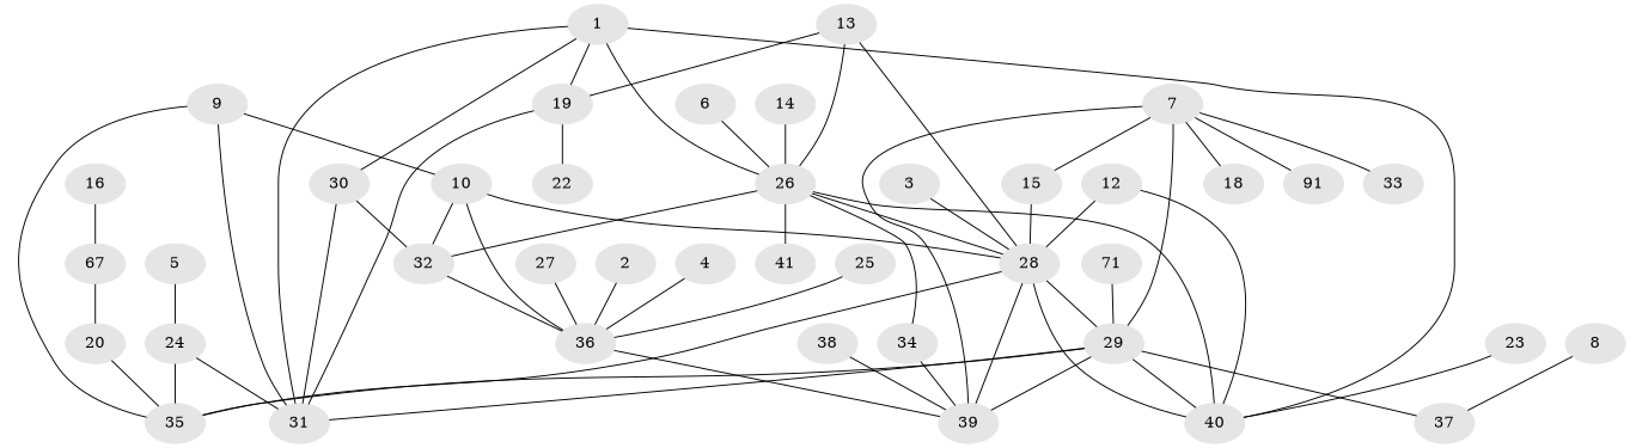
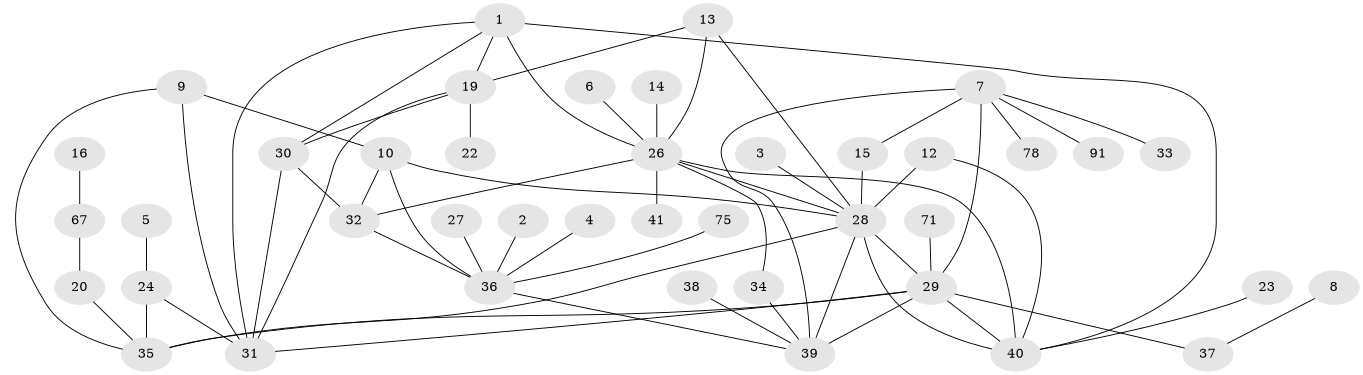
  graph {
    node [color=gray90 style=filled]
    edge [weight=1.0]
    1
    19
    26
    30
    31
    40
    22
    28
    32
    41
    34
    2
    36
    39
    3
    29
    35
    4
    5
    24
    6
    7
    15
-   18
+   18 [label=78]
    n25 [label=91]
    33
    37
    8
    9
    10
    n31 [label=71]
    12
    13
    14
    n35 [label=67]
    16
    20
    23
-   25
+   25 [label=75]
    27
    38
    1 -- 19
    1 -- 26 [weight=2.0]
    1 -- 30
    1 -- 31
    1 -- 40
+   19 -- 30
    19 -- 31
    19 -- 22
    26 -- 40 [weight=2.0]
    26 -- 28
    26 -- 32
    26 -- 41
    26 -- 34
    30 -- 31
    30 -- 32
    28 -- 40
    28 -- 39
    28 -- 29
    28 -- 35 [weight=2.0]
    32 -- 36 [weight=2.0]
    34 -- 39
    2 -- 36
    36 -- 39
    3 -- 28
    29 -- 31
    29 -- 40
    29 -- 39
    29 -- 35
    29 -- 37
    4 -- 36
    5 -- 24
    24 -- 31
    24 -- 35 [weight=2.0]
    6 -- 26
    7 -- 39 [weight=2.0]
    7 -- 29 [weight=2.0]
    7 -- 15
    7 -- 18
    7 -- n25
    7 -- 33
    15 -- 28
    8 -- 37
    9 -- 31
    9 -- 35
    9 -- 10
    10 -- 28
    10 -- 32 [weight=2.0]
    10 -- 36
    n31 -- 29
    12 -- 40
    12 -- 28
    13 -- 19
    13 -- 26
    13 -- 28
    14 -- 26
    n35 -- 20
    16 -- n35
    20 -- 35
    23 -- 40
    25 -- 36
    27 -- 36
    38 -- 39
  }
